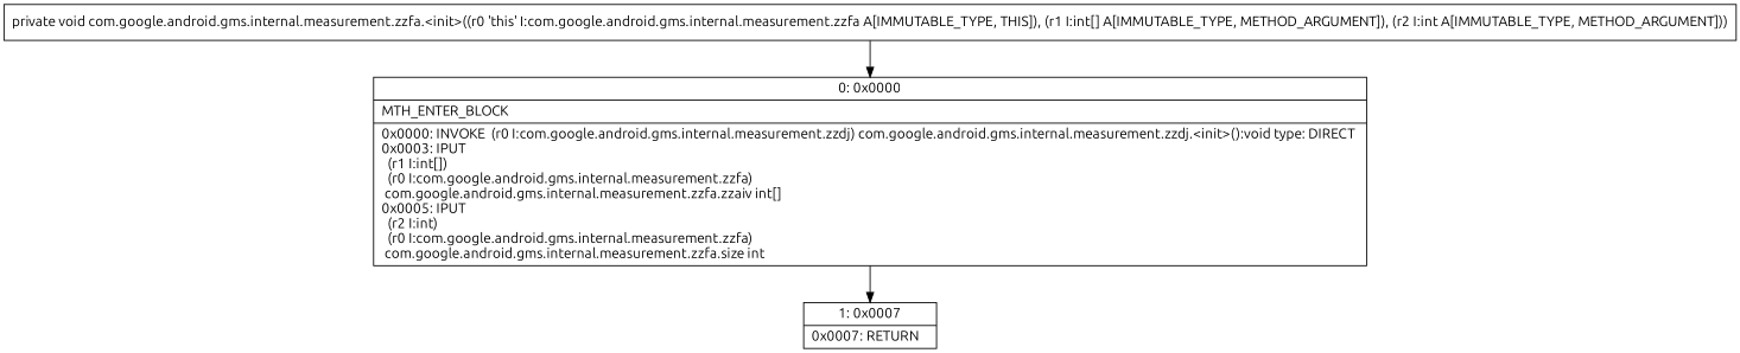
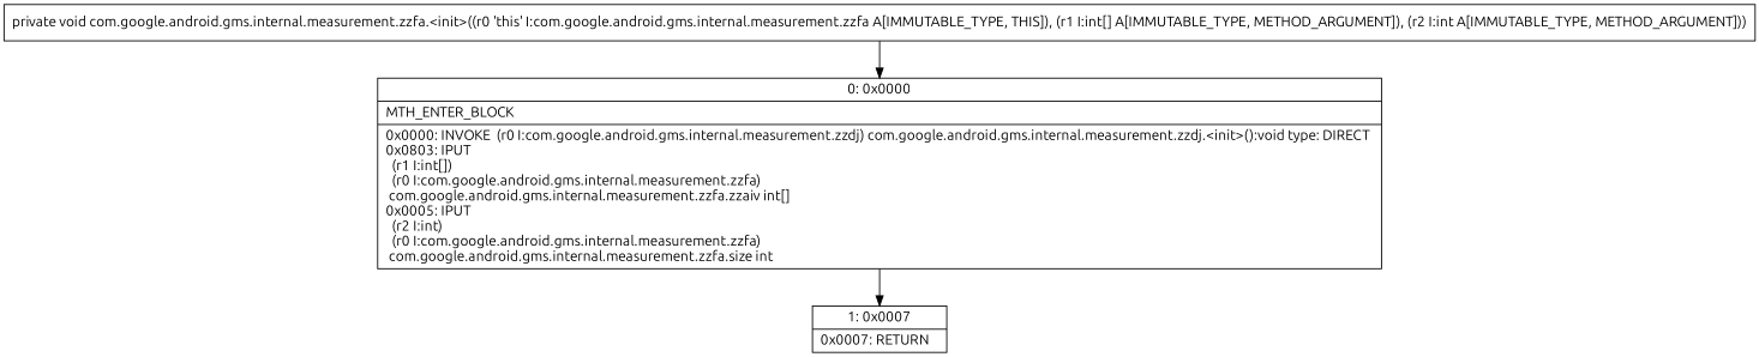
  digraph {
    fontname=Ubuntu
    node [shape=record fontname=Ubuntu]
    edge [fontname=Ubuntu]
-   n1 [label="{0\:\ 0x0000|MTH_ENTER_BLOCK\l|0x0000: INVOKE  (r0 I:com.google.android.gms.internal.measurement.zzdj) com.google.android.gms.internal.measurement.zzdj.\<init\>():void type: DIRECT \l0x0003: IPUT  \l  (r1 I:int[])\l  (r0 I:com.google.android.gms.internal.measurement.zzfa)\l com.google.android.gms.internal.measurement.zzfa.zzaiv int[] \l0x0005: IPUT  \l  (r2 I:int)\l  (r0 I:com.google.android.gms.internal.measurement.zzfa)\l com.google.android.gms.internal.measurement.zzfa.size int \l}"]
+   n1 [label="{0\:\ 0x0000|MTH_ENTER_BLOCK\l|0x0000: INVOKE  (r0 I:com.google.android.gms.internal.measurement.zzdj) com.google.android.gms.internal.measurement.zzdj.\<init\>():void type: DIRECT \l0x0803: IPUT  \l  (r1 I:int[])\l  (r0 I:com.google.android.gms.internal.measurement.zzfa)\l com.google.android.gms.internal.measurement.zzfa.zzaiv int[] \l0x0005: IPUT  \l  (r2 I:int)\l  (r0 I:com.google.android.gms.internal.measurement.zzfa)\l com.google.android.gms.internal.measurement.zzfa.size int \l}"]
    n2 [label="{1\:\ 0x0007|0x0007: RETURN   \l}"]
    n3 [label="{private void com.google.android.gms.internal.measurement.zzfa.\<init\>((r0 'this' I:com.google.android.gms.internal.measurement.zzfa A[IMMUTABLE_TYPE, THIS]), (r1 I:int[] A[IMMUTABLE_TYPE, METHOD_ARGUMENT]), (r2 I:int A[IMMUTABLE_TYPE, METHOD_ARGUMENT])) }"]
    n1 -> n2
    n3 -> n1
  }
